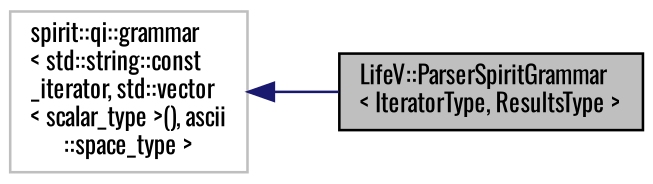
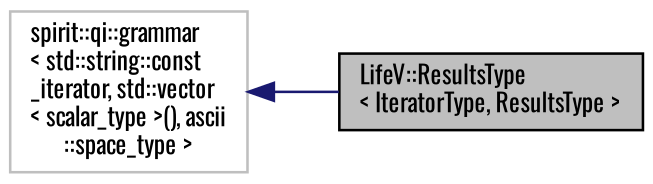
  digraph {
    rankdir=LR
    fontname=Oswald
    node [fontname=Oswald fontsize=10 shape=record style=filled]
-   n1 [color=black fillcolor=grey75 fontcolor=black height=0.2 label="LifeV::ParserSpiritGrammar\l\< IteratorType, ResultsType \>" width=0.4]
+   n1 [color=black fillcolor=grey75 fontcolor=black height=0.2 label="LifeV::ResultsType\l\< IteratorType, ResultsType \>" width=0.4]
    n2 [color=grey75 fillcolor=white height=0.2 label="spirit::qi::grammar\l\< std::string::const\l_iterator, std::vector\l\< scalar_type \>(), ascii\l::space_type \>" width=0.4]
    n2 -> n1 [color=midnightblue dir=back fontname=Oswald fontsize=10 labelfontname=Helvetica labelfontsize=10 style=solid]
  }
